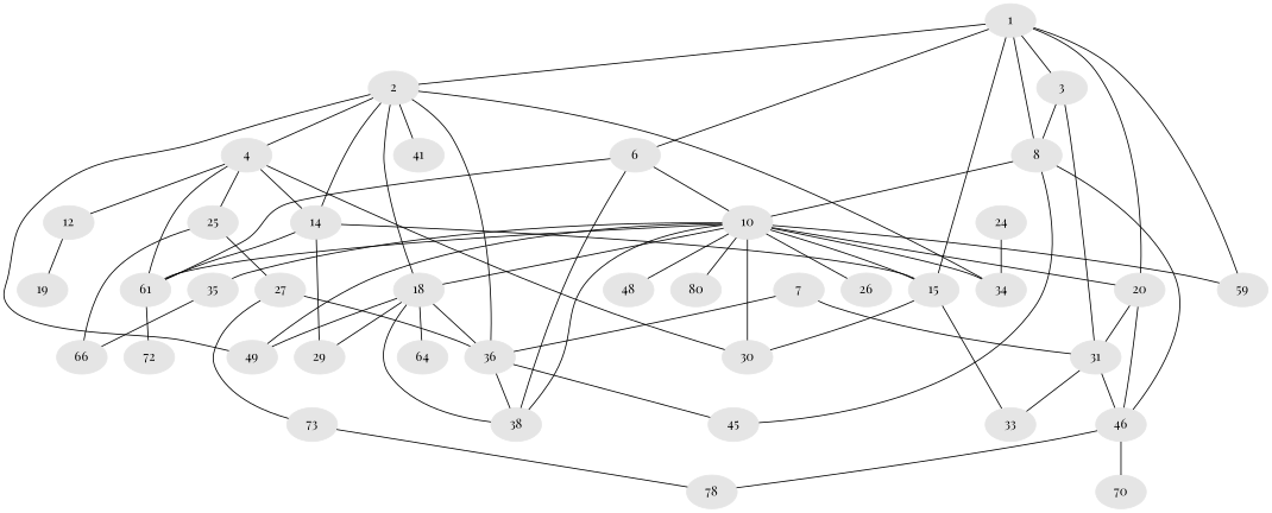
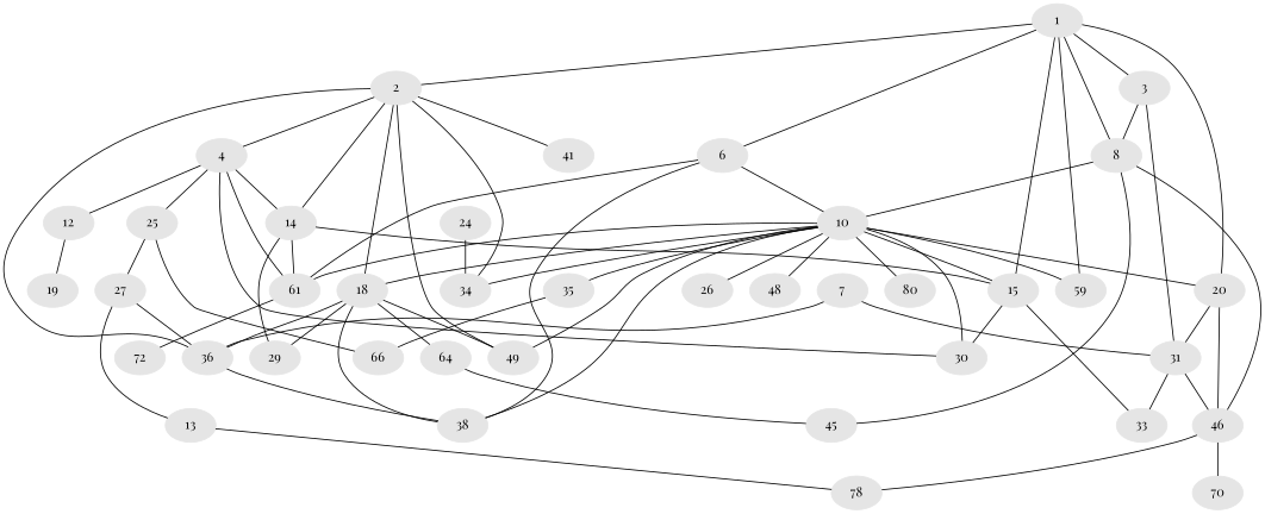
  graph {
    fontname="Playfair Display"
    node [color=gray90 fontname="Playfair Display" style=filled]
    edge [fontname="Playfair Display"]
    1 [super="+28+5"]
    2
    3
    6
    8 [super="+9"]
    15 [super="+17"]
    20
    59
    4 [super="+11+21"]
    14 [super="+16"]
    18 [super="+69+50"]
    34 [super="+75"]
    36 [super="+52"]
    41
    49 [super="+57"]
    31 [super="+44"]
    61
    10 [super="+43+13+68"]
    38 [super="+62"]
    45
    46 [super="+54"]
    30 [super="+42+39"]
    33 [super="+79"]
    12
    25
    29
    64
    7 [super="+65"]
    19 [super="+47"]
    27 [super="+53"]
    66
    72
    26 [super="+40"]
    35
    48 [super="+58"]
    80
    78
    70
    24
-   73
+   73 [label=13]
    1 -- 2
    1 -- 3
    1 -- 6
    1 -- 8
    1 -- 15
    1 -- 20
    1 -- 59
    2 -- 4
    2 -- 14
    2 -- 18
    2 -- 34
    2 -- 36
    2 -- 41
    2 -- 49
    3 -- 8
    3 -- 31
    6 -- 61
    6 -- 10
    6 -- 38
    8 -- 10
    8 -- 45
    8 -- 46
    15 -- 30
    15 -- 33
    20 -- 31
    20 -- 46
    4 -- 14
    4 -- 61
    4 -- 30
    4 -- 12
    4 -- 25
    14 -- 15
    14 -- 61
    14 -- 29
    18 -- 36
    18 -- 49
    18 -- 38
    18 -- 29
    18 -- 64
    36 -- 38
-   36 -- 45
+   64 -- 45
    31 -- 46
    31 -- 33
    61 -- 72
    10 -- 15 [weight=2]
    10 -- 20
    10 -- 59
    10 -- 18
    10 -- 34
    10 -- 49
    10 -- 61
    10 -- 38
    10 -- 30 [weight=3]
    10 -- 26
    10 -- 35
    10 -- 48
    10 -- 80
    46 -- 78
    46 -- 70
    12 -- 19
    25 -- 27
    25 -- 66
    7 -- 36
    7 -- 31
    27 -- 36
    27 -- 73
    35 -- 66
    24 -- 34
    73 -- 78
  }
